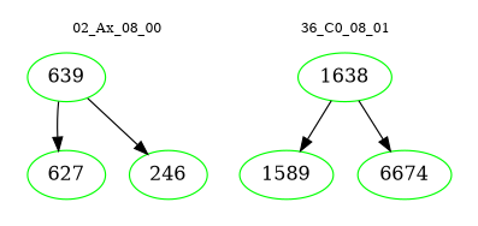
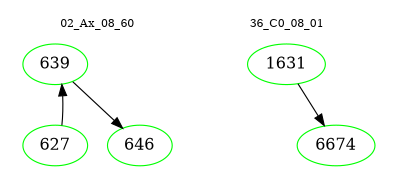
  digraph {
    node [color=green]
    edge [color=black]
    n1 [label=639]
    n2 [label=627]
-   n3 [label=246]
-   n4 [label=1638]
-   n5 [label=1589]
+   n3 [label=646]
+   n4 [label=1631]
    n6 [label=6674]
    subgraph cluster_1 {
      color=white
      fontsize=10
-     label="02_Ax_08_00"
+     label="02_Ax_08_60"
      n1
      n2
      n3
    }
    subgraph cluster_2 {
      color=white
      fontsize=10
      label="36_C0_08_01"
      n4
-     n5
      n6
    }
-   n1 -> n2
+   n2 -> n1
    n1 -> n3
-   n4 -> n5
    n4 -> n6
  }
